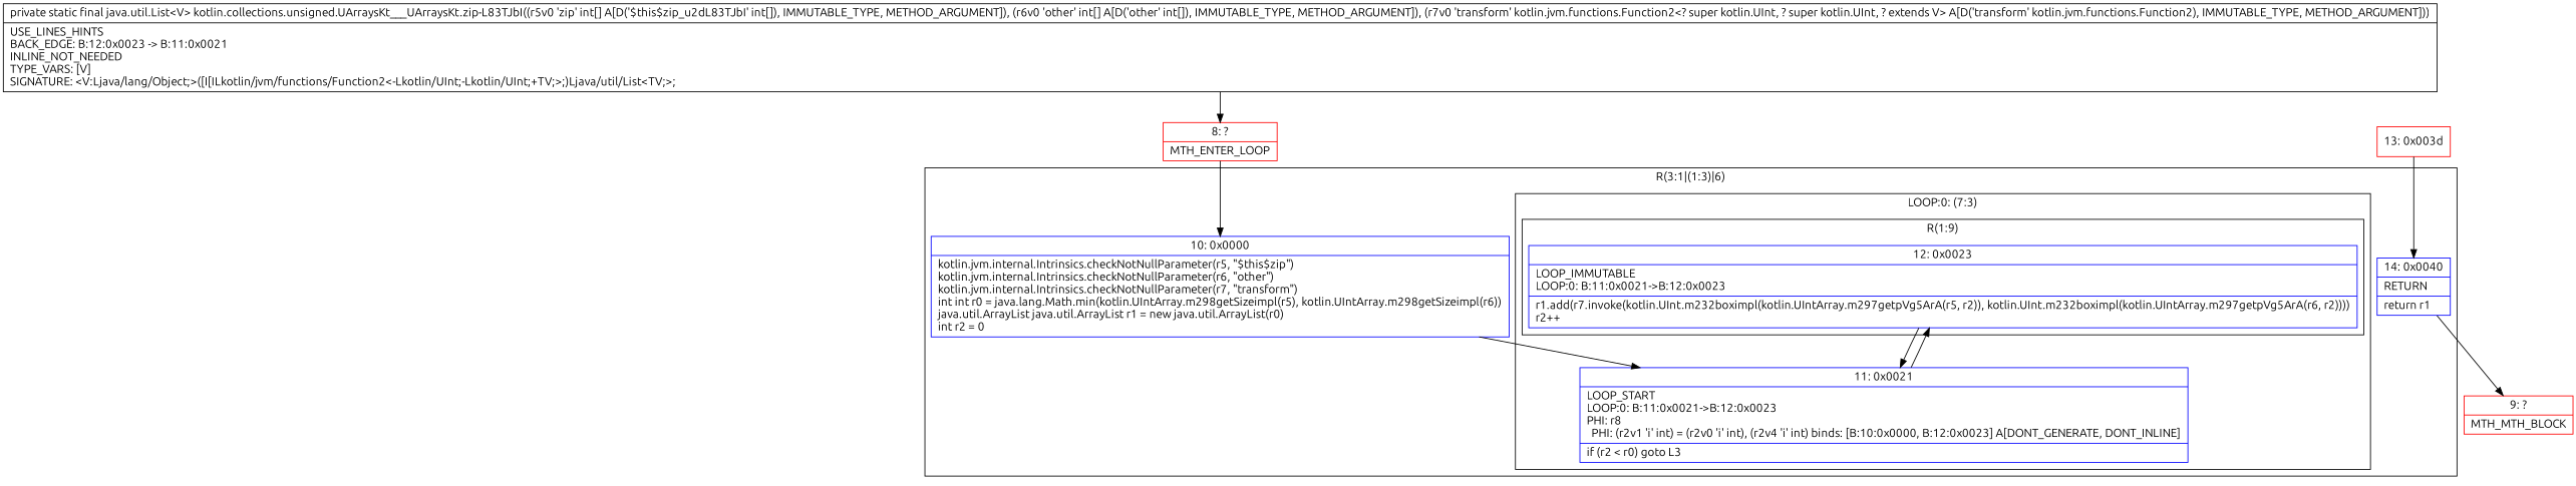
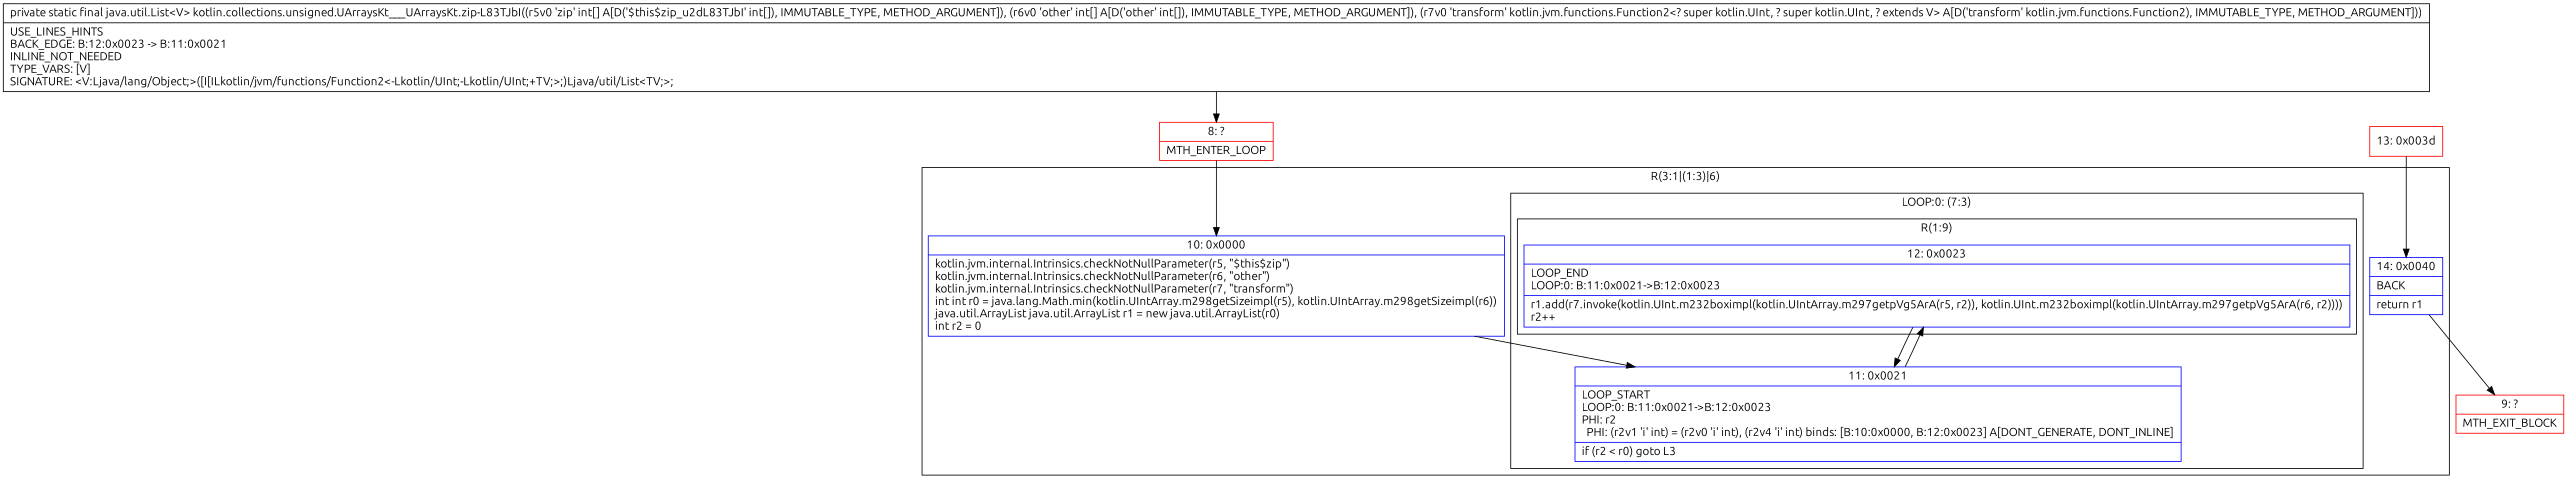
  digraph {
    fontname=Ubuntu
    node [color=blue fontname=Ubuntu shape=record]
    edge [fontname=Ubuntu]
-   n1 [label="{12\:\ 0x0023|LOOP_IMMUTABLE\lLOOP:0: B:11:0x0021\-\>B:12:0x0023\l|r1.add(r7.invoke(kotlin.UInt.m232boximpl(kotlin.UIntArray.m297getpVg5ArA(r5, r2)), kotlin.UInt.m232boximpl(kotlin.UIntArray.m297getpVg5ArA(r6, r2))))\lr2++\l}"]
-   n2 [label="{11\:\ 0x0021|LOOP_START\lLOOP:0: B:11:0x0021\-\>B:12:0x0023\lPHI: r8 \l  PHI: (r2v1 'i' int) = (r2v0 'i' int), (r2v4 'i' int) binds: [B:10:0x0000, B:12:0x0023] A[DONT_GENERATE, DONT_INLINE]\l|if (r2 \< r0) goto L3\l}"]
+   n1 [label="{12\:\ 0x0023|LOOP_END\lLOOP:0: B:11:0x0021\-\>B:12:0x0023\l|r1.add(r7.invoke(kotlin.UInt.m232boximpl(kotlin.UIntArray.m297getpVg5ArA(r5, r2)), kotlin.UInt.m232boximpl(kotlin.UIntArray.m297getpVg5ArA(r6, r2))))\lr2++\l}"]
+   n2 [label="{11\:\ 0x0021|LOOP_START\lLOOP:0: B:11:0x0021\-\>B:12:0x0023\lPHI: r2 \l  PHI: (r2v1 'i' int) = (r2v0 'i' int), (r2v4 'i' int) binds: [B:10:0x0000, B:12:0x0023] A[DONT_GENERATE, DONT_INLINE]\l|if (r2 \< r0) goto L3\l}"]
    n3 [label="{10\:\ 0x0000|kotlin.jvm.internal.Intrinsics.checkNotNullParameter(r5, \"$this$zip\")\lkotlin.jvm.internal.Intrinsics.checkNotNullParameter(r6, \"other\")\lkotlin.jvm.internal.Intrinsics.checkNotNullParameter(r7, \"transform\")\lint int r0 = java.lang.Math.min(kotlin.UIntArray.m298getSizeimpl(r5), kotlin.UIntArray.m298getSizeimpl(r6))\ljava.util.ArrayList java.util.ArrayList r1 = new java.util.ArrayList(r0)\lint r2 = 0\l}"]
-   n4 [label="{14\:\ 0x0040|RETURN\l|return r1\l}"]
-   n5 [color=red label="{9\:\ ?|MTH_MTH_BLOCK\l}"]
+   n4 [label="{14\:\ 0x0040|BACK\l|return r1\l}"]
+   n5 [color=red label="{9\:\ ?|MTH_EXIT_BLOCK\l}"]
    n6 [color=red label="{8\:\ ?|MTH_ENTER_LOOP\l}"]
    n7 [color=red label="{13\:\ 0x003d}"]
    n8 [label="{private static final java.util.List\<V\> kotlin.collections.unsigned.UArraysKt___UArraysKt.zip\-L83TJbI((r5v0 'zip' int[] A[D('$this$zip_u2dL83TJbI' int[]), IMMUTABLE_TYPE, METHOD_ARGUMENT]), (r6v0 'other' int[] A[D('other' int[]), IMMUTABLE_TYPE, METHOD_ARGUMENT]), (r7v0 'transform' kotlin.jvm.functions.Function2\<? super kotlin.UInt, ? super kotlin.UInt, ? extends V\> A[D('transform' kotlin.jvm.functions.Function2), IMMUTABLE_TYPE, METHOD_ARGUMENT]))  | USE_LINES_HINTS\lBACK_EDGE: B:12:0x0023 \-\> B:11:0x0021\lINLINE_NOT_NEEDED\lTYPE_VARS: [V]\lSIGNATURE: \<V:Ljava\/lang\/Object;\>([I[ILkotlin\/jvm\/functions\/Function2\<\-Lkotlin\/UInt;\-Lkotlin\/UInt;+TV;\>;)Ljava\/util\/List\<TV;\>;\l}" color=""]
    subgraph cluster_1 {
      label="R(3:1|(1:3)|6)"
      n3
      n4
      subgraph cluster_2 {
        label="LOOP:0: (7:3)"
        n2
        subgraph cluster_3 {
          label="R(1:9)"
          n1
        }
      }
    }
    n1 -> n2
    n2 -> n1
    n3 -> n2
    n4 -> n5
    n6 -> n3
    n7 -> n4
    n8 -> n6
  }
